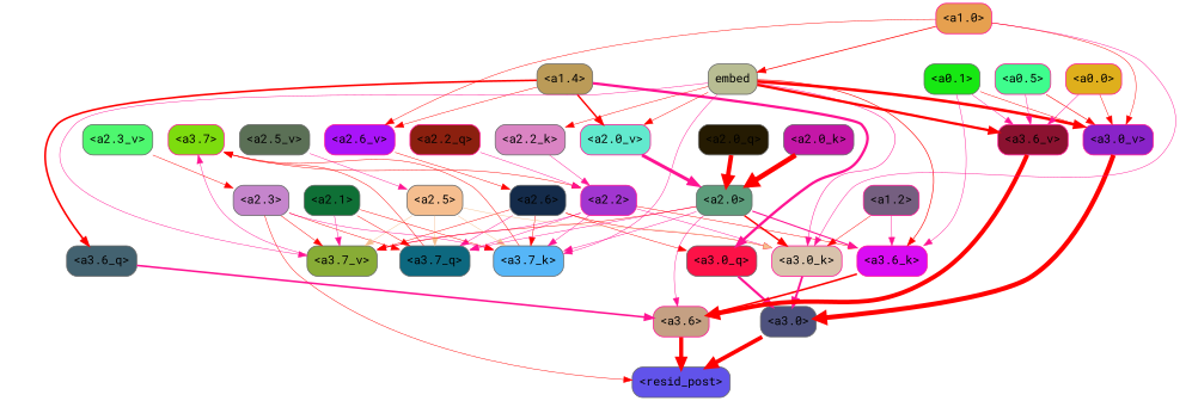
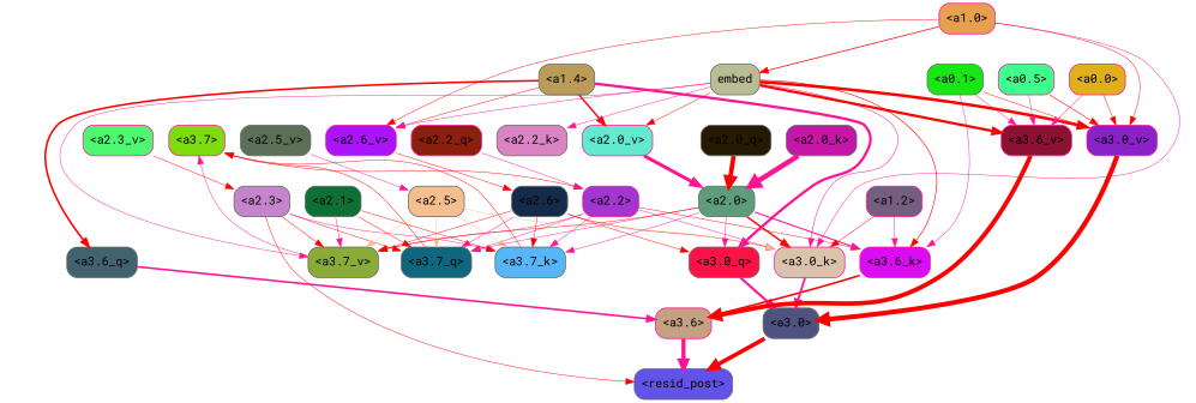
  strict digraph {
    fontname="Roboto Mono"
    splines=true
    node [color=gray40 fontname="Roboto Mono" shape=box style="filled, rounded"]
    edge [color=red fontname="Roboto Mono" penwidth=0.6]
    "<a3.7>" [color=deeppink fillcolor="#7ddc0e"]
    "<a2.2>" [color=deeppink fillcolor="#a136d0"]
    "<resid_post>" [fillcolor="#6153ea"]
    "<a3.6>" [color=deeppink fillcolor="#c5a083"]
    "<a3.0>" [fillcolor="#4e527e"]
    "<a2.3>" [fillcolor="#c585cc"]
    "<a3.7_q>" [fillcolor="#0d687f"]
    "<a3.7_k>" [fillcolor="#56b6f7"]
    "<a3.7_v>" [fillcolor="#88ac36"]
    "<a3.6_q>" [fillcolor="#436270"]
    "<a3.0_q>" [fillcolor="#fc1247"]
    "<a3.6_k>" [color=deeppink fillcolor="#d90cf3"]
    "<a3.0_k>" [color=deeppink fillcolor="#d9c3ac"]
    "<a3.6_v>" [color=deeppink fillcolor="#8b1230"]
    "<a3.0_v>" [color=deeppink fillcolor="#8923c8"]
    "<a2.6>" [fillcolor="#142b4a"]
    "<a2.5>" [fillcolor="#f5be8f"]
    "<a2.1>" [fillcolor="#0f7036"]
    "<a2.0>" [fillcolor="#5d9d7c"]
    "<a1.4>" [fillcolor="#bb9b58"]
    "<a2.6_v>" [color=deeppink fillcolor="#a914f9"]
    "<a2.0_v>" [color=deeppink fillcolor="#62e9ce"]
    embed [fillcolor="#b8bd93"]
    "<a2.2_k>" [fillcolor="#da84c3"]
    "<a1.2>" [color=deeppink fillcolor="#755f80"]
    "<a0.1>" [fillcolor="#17e813"]
    "<a1.0>" [color=deeppink fillcolor="#e6a04f"]
    "<a0.5>" [color=deeppink fillcolor="#3ffd8d"]
    "<a0.0>" [color=deeppink fillcolor="#dfaf1c"]
    "<a2.2_q>" [color=deeppink fillcolor="#8b200f"]
    "<a2.0_q>" [fillcolor="#251b02"]
    "<a2.0_k>" [fillcolor="#c417a7"]
    "<a2.5_v>" [fillcolor="#5b7056"]
-   "<a2.3_v>" [fillcolor="#4ef76f"]
+   "<a2.3_v>" [color=deeppink fillcolor="#4ef76f"]
    "<a3.7>" -> "<a2.2>"
    "<a2.2>" -> "<a3.7_q>" [color=deeppink]
    "<a2.2>" -> "<a3.7_k>" [color=deeppink]
    "<a2.2>" -> "<a3.7_v>" [color=deeppink]
    "<a2.2>" -> "<a3.6_k>"
    "<a2.2>" -> "<a3.0_k>" [color=deeppink]
-   "<a3.6>" -> "<resid_post>" [penwidth=4.7534414529800415]
+   "<a3.6>" -> "<resid_post>" [color=deeppink penwidth=4.7534414529800415]
    "<a3.0>" -> "<resid_post>" [penwidth=4.898576855659485]
    "<a2.3>" -> "<resid_post>"
    "<a2.3>" -> "<a3.7_q>"
    "<a2.3>" -> "<a3.7_k>" [color=deeppink]
    "<a2.3>" -> "<a3.7_v>"
    "<a3.7_q>" -> "<a3.7>"
    "<a3.7_k>" -> "<a3.7>"
    "<a3.7_v>" -> "<a3.7>" [color=deeppink]
    "<a3.6_q>" -> "<a3.6>" [color=deeppink penwidth=2.160832464694977]
    "<a3.0_q>" -> "<a3.0>" [color=deeppink penwidth=2.870753765106201]
    "<a3.6_k>" -> "<a3.6>" [penwidth=2.13908451795578]
    "<a3.0_k>" -> "<a3.0>" [color=deeppink penwidth=2.520303964614868]
    "<a3.6_v>" -> "<a3.6>" [penwidth=5.297133803367615]
    "<a3.0_v>" -> "<a3.0>" [penwidth=5.680712580680847]
    "<a2.6>" -> "<a3.7_q>" [color=deeppink]
    "<a2.6>" -> "<a3.7_k>"
    "<a2.6>" -> "<a3.7_v>"
    "<a2.6>" -> "<a3.0_q>"
    "<a2.6>" -> "<a3.0_k>"
    "<a2.5>" -> "<a3.7_q>" [color="#f5be8f"]
    "<a2.5>" -> "<a3.7_k>" [color="#f5be8f"]
    "<a2.5>" -> "<a3.7_v>" [color="#f5be8f"]
    "<a2.5>" -> "<a3.0_k>" [color="#f5be8f"]
    "<a2.1>" -> "<a3.7_q>"
    "<a2.1>" -> "<a3.7_k>"
    "<a2.1>" -> "<a3.7_v>" [color=deeppink]
    "<a2.0>" -> "<a3.7_q>" [color=deeppink]
    "<a2.0>" -> "<a3.7_k>" [color=deeppink]
    "<a2.0>" -> "<a3.7_v>"
-   "<a2.0>" -> "<a3.6>" [color=deeppink]
+   "<a2.0>" -> "<a3.0_q>" [color=deeppink]
    "<a2.0>" -> "<a3.6_k>" [color=deeppink penwidth=1.4807794839143753]
    "<a2.0>" -> "<a3.0_k>" [penwidth=1.9436544477939606]
    "<a1.4>" -> "<a3.6_q>" [penwidth=2.1635248363018036]
    "<a1.4>" -> "<a3.0_q>" [color=deeppink penwidth=3.1362746953964233]
    "<a1.4>" -> "<a2.6_v>"
    "<a1.4>" -> "<a2.0_v>" [penwidth=1.9271827340126038]
    "<a2.6_v>" -> "<a2.6>"
    "<a2.0_v>" -> "<a2.0>" [color=deeppink penwidth=4.041402816772461]
-   embed -> "<a3.7_k>" [color=deeppink]
+   embed -> "<a2.6_v>" [color=deeppink]
    embed -> "<a3.7_v>" [color=deeppink]
    embed -> "<a3.6_k>" [penwidth=0.8202246725559235]
    embed -> "<a3.0_k>" [color=deeppink penwidth=0.6771316379308701]
    embed -> "<a3.6_v>" [penwidth=3.067279100418091]
    embed -> "<a3.0_v>" [penwidth=3.5202720761299133]
    embed -> "<a2.0_v>"
-   embed -> "<a2.2_k>"
-   "<a2.2_k>" -> "<a2.2>" [color=deeppink]
+   embed -> "<a2.2_k>" [color=deeppink]
    "<a1.2>" -> "<a3.6_k>" [color=deeppink]
    "<a1.2>" -> "<a3.0_k>"
    "<a0.1>" -> "<a3.6_k>" [color=deeppink]
    "<a0.1>" -> "<a3.6_v>" [color=deeppink]
    "<a0.1>" -> "<a3.0_v>"
    "<a1.0>" -> "<a3.0_k>" [color=deeppink]
    "<a1.0>" -> "<a3.0_v>"
    "<a1.0>" -> "<a2.6_v>"
    "<a1.0>" -> embed [penwidth=0.9754131138324738]
    "<a0.5>" -> "<a3.6_v>" [color=deeppink]
    "<a0.5>" -> "<a3.0_v>" [penwidth=0.764040544629097]
    "<a0.0>" -> "<a3.6_v>" [color=deeppink]
    "<a0.0>" -> "<a3.0_v>"
    "<a2.2_q>" -> "<a2.2>" [color=deeppink]
    "<a2.0_q>" -> "<a2.0>" [penwidth=5.313405752182007]
-   "<a2.0_k>" -> "<a2.0>" [penwidth=6.029795527458191]
+   "<a2.0_k>" -> "<a2.0>" [color=deeppink penwidth=6.029795527458191]
    "<a2.5_v>" -> "<a2.5>" [color=deeppink]
    "<a2.3_v>" -> "<a2.3>"
  }
